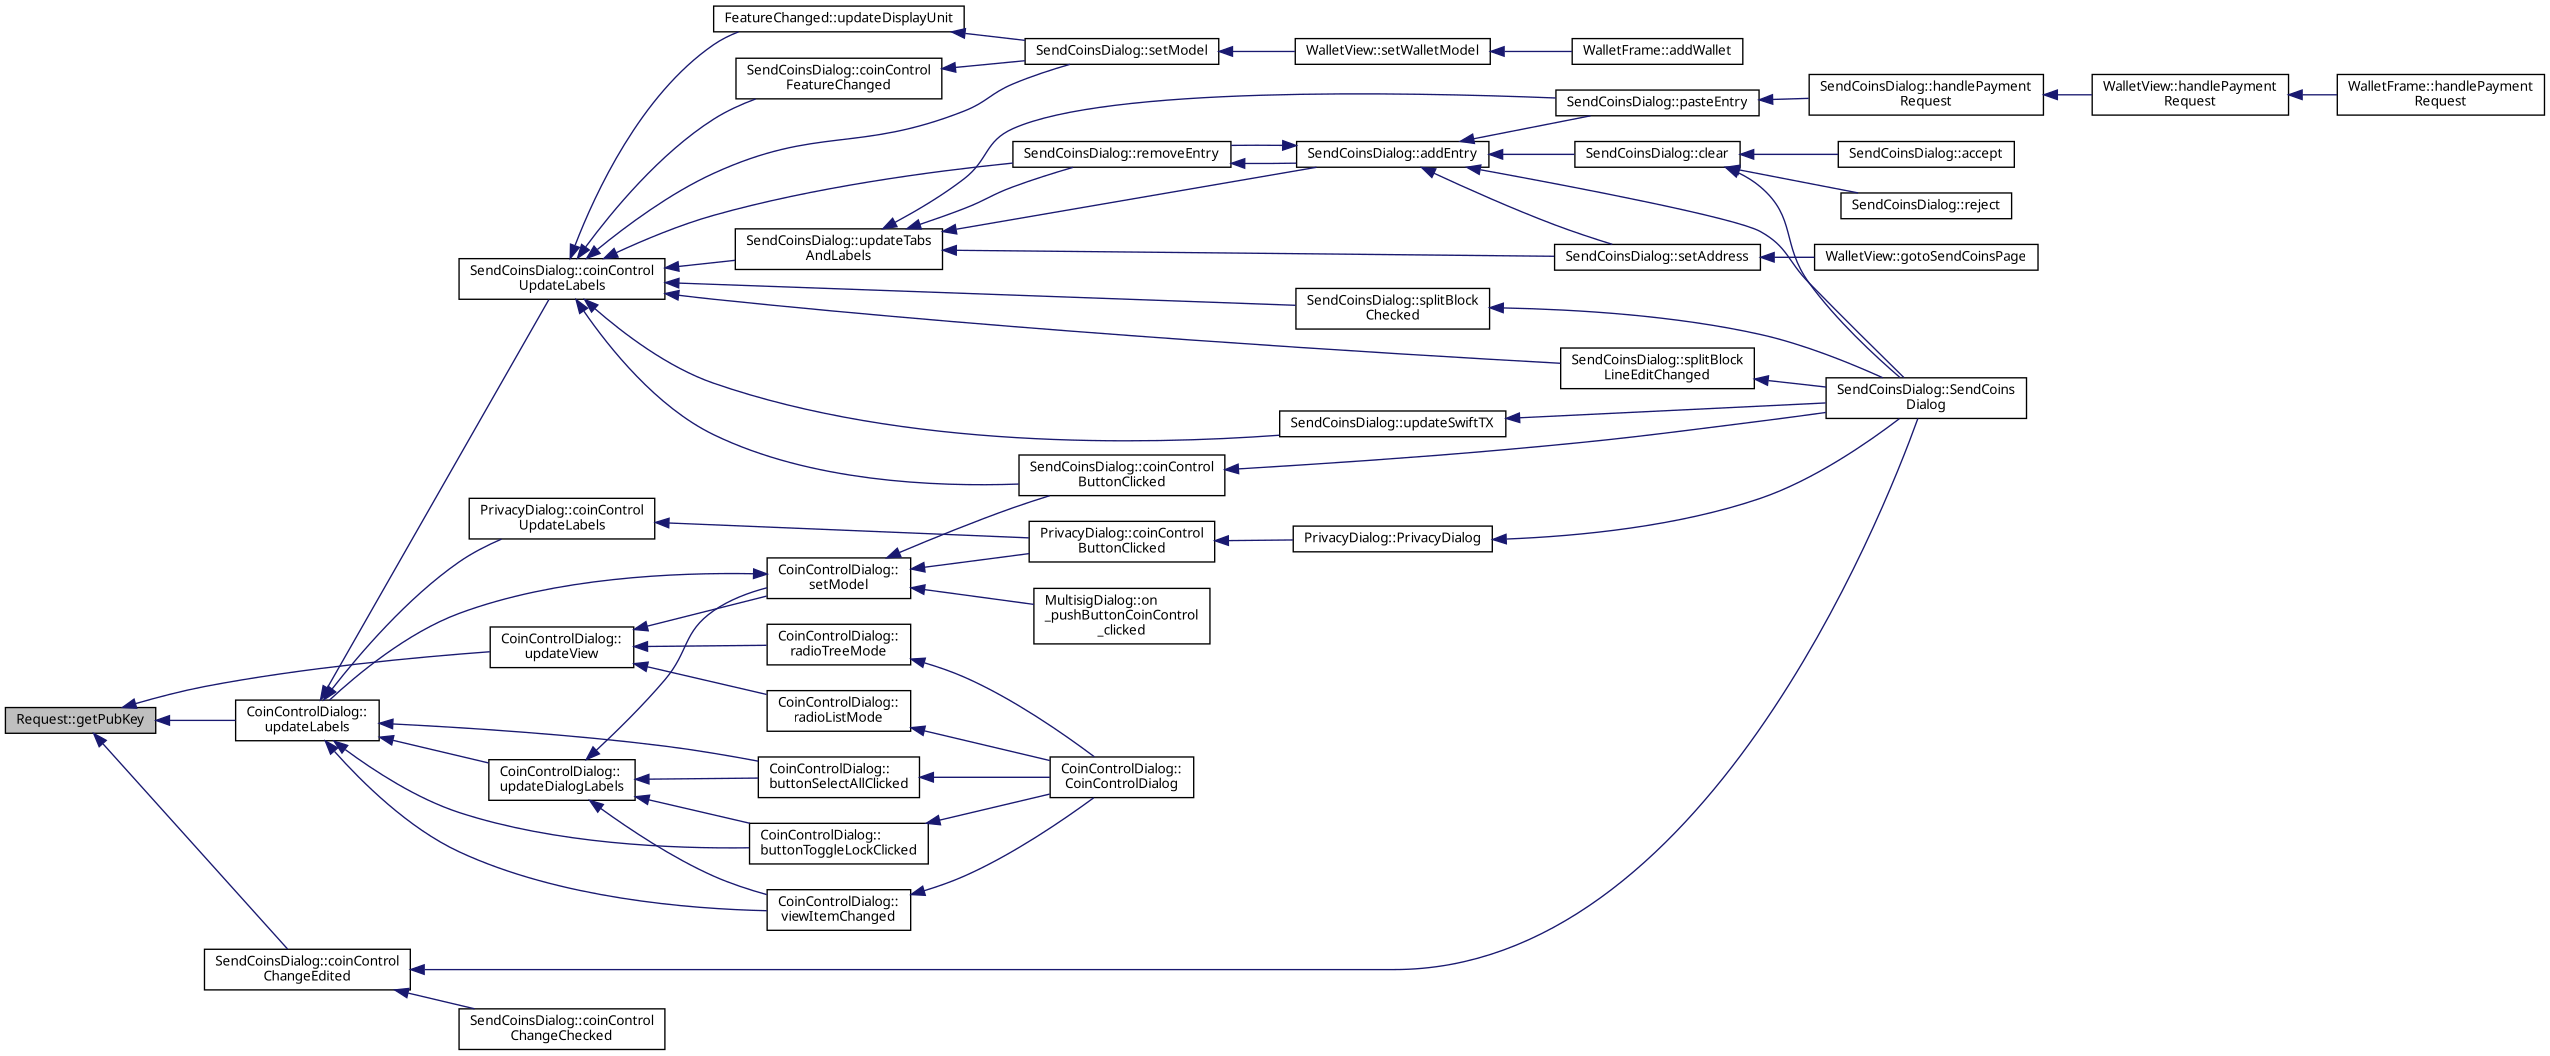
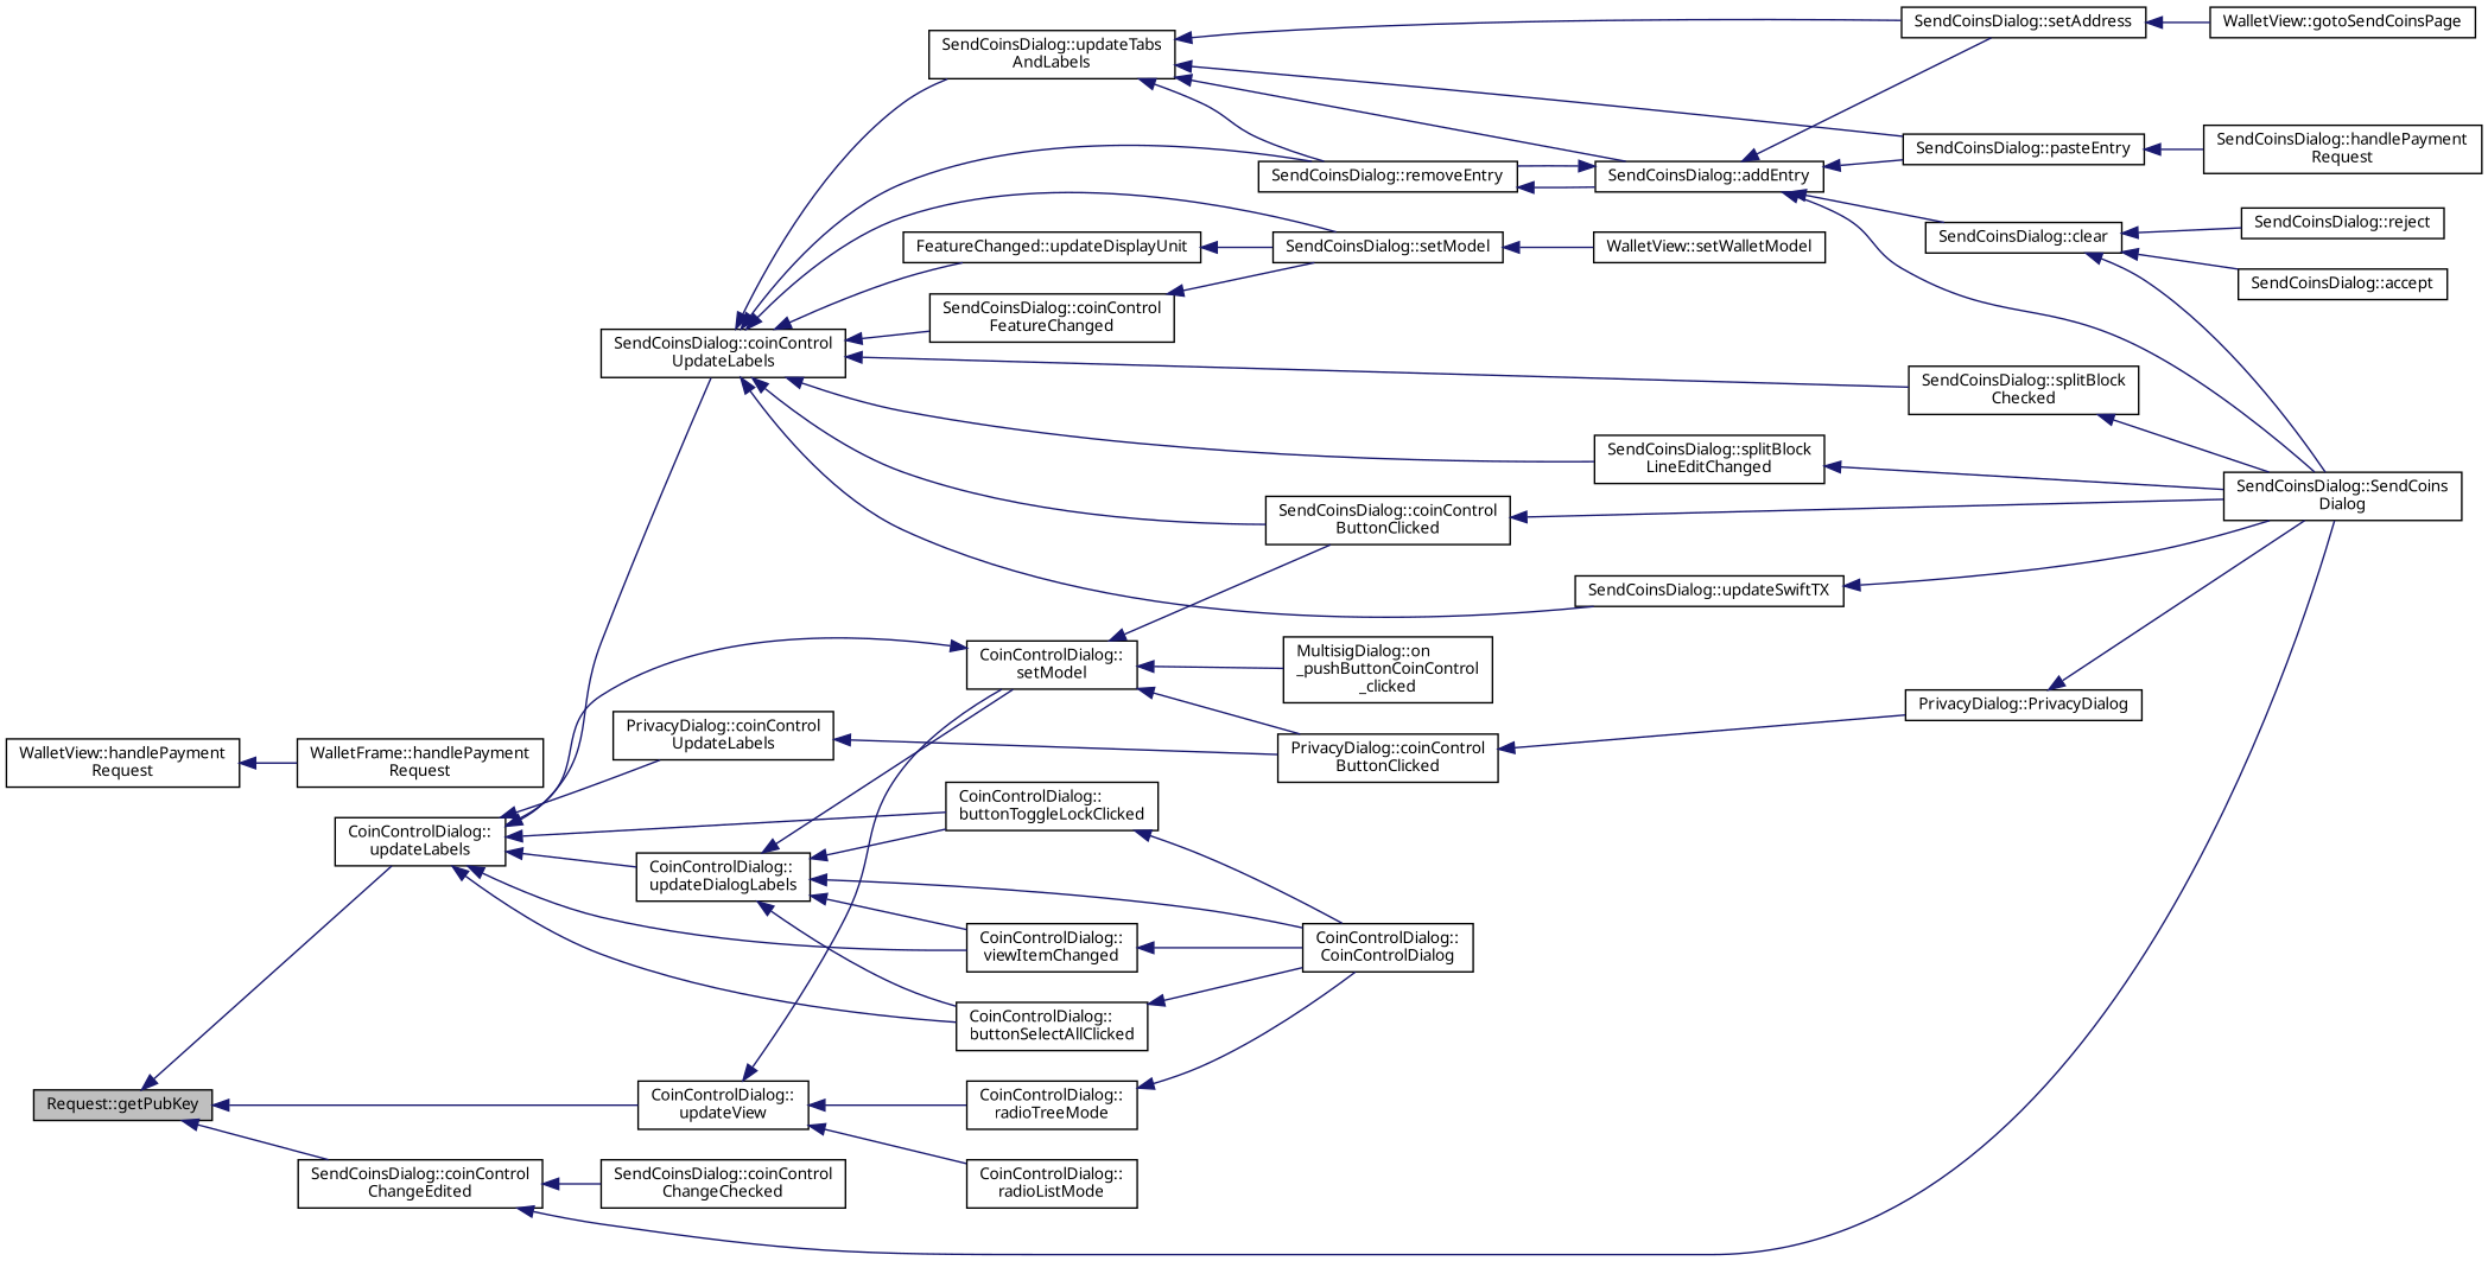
  digraph {
    fontname="Noto Sans"
    rankdir=LR
    node [color=black fillcolor=white fontname="Noto Sans" fontsize=10 shape=record style=filled]
    edge [color=midnightblue dir=back fontname="Noto Sans" fontsize=10 labelfontname=Helvetica labelfontsize=10 style=solid]
    n1 [fillcolor=grey75 fontcolor=black height=0.2 label="Request::getPubKey" width=0.4]
    n2 [height=0.2 label="CoinControlDialog::\lupdateLabels" width=0.4]
    n3 [height=0.2 label="CoinControlDialog::\lupdateView" width=0.4]
    n4 [height=0.2 label="SendCoinsDialog::coinControl\lChangeEdited" width=0.4]
    n5 [height=0.2 label="CoinControlDialog::\lbuttonSelectAllClicked" width=0.4]
    n6 [height=0.2 label="CoinControlDialog::\lbuttonToggleLockClicked" width=0.4]
    n7 [height=0.2 label="CoinControlDialog::\lviewItemChanged" width=0.4]
    n8 [height=0.2 label="CoinControlDialog::\lupdateDialogLabels" width=0.4]
    n9 [height=0.2 label="PrivacyDialog::coinControl\lUpdateLabels" width=0.4]
    n10 [height=0.2 label="SendCoinsDialog::coinControl\lUpdateLabels" width=0.4]
    n11 [height=0.2 label="CoinControlDialog::\lsetModel" width=0.4]
    n12 [height=0.2 label="CoinControlDialog::\lradioTreeMode" width=0.4]
    n13 [height=0.2 label="CoinControlDialog::\lradioListMode" width=0.4]
    n14 [height=0.2 label="SendCoinsDialog::SendCoins\lDialog" width=0.4]
    n15 [height=0.2 label="SendCoinsDialog::coinControl\lChangeChecked" width=0.4]
    n16 [height=0.2 label="MultisigDialog::on\l_pushButtonCoinControl\l_clicked" width=0.4]
    n17 [height=0.2 label="PrivacyDialog::coinControl\lButtonClicked" width=0.4]
    n18 [height=0.2 label="SendCoinsDialog::coinControl\lButtonClicked" width=0.4]
    n19 [height=0.2 label="CoinControlDialog::\lCoinControlDialog" width=0.4]
    n20 [height=0.2 label="SendCoinsDialog::setModel" width=0.4]
    n21 [height=0.2 label="SendCoinsDialog::updateTabs\lAndLabels" width=0.4]
    n22 [height=0.2 label="FeatureChanged::updateDisplayUnit" width=0.4]
    n23 [height=0.2 label="SendCoinsDialog::updateSwiftTX" width=0.4]
    n24 [height=0.2 label="SendCoinsDialog::splitBlock\lChecked" width=0.4]
    n25 [height=0.2 label="SendCoinsDialog::splitBlock\lLineEditChanged" width=0.4]
    n26 [height=0.2 label="SendCoinsDialog::coinControl\lFeatureChanged" width=0.4]
    n27 [height=0.2 label="SendCoinsDialog::removeEntry" width=0.4]
    n28 [height=0.2 label="PrivacyDialog::PrivacyDialog" width=0.4]
    n29 [height=0.2 label="WalletView::setWalletModel" width=0.4]
    n30 [height=0.2 label="SendCoinsDialog::addEntry" width=0.4]
    n31 [height=0.2 label="SendCoinsDialog::clear" width=0.4]
    n32 [height=0.2 label="SendCoinsDialog::setAddress" width=0.4]
    n33 [height=0.2 label="SendCoinsDialog::pasteEntry" width=0.4]
-   n34 [height=0.2 label="WalletFrame::addWallet" width=0.4]
    n35 [height=0.2 label="SendCoinsDialog::reject" width=0.4]
    n36 [height=0.2 label="SendCoinsDialog::accept" width=0.4]
    n37 [height=0.2 label="WalletView::gotoSendCoinsPage" width=0.4]
    n38 [height=0.2 label="SendCoinsDialog::handlePayment\lRequest" width=0.4]
    n39 [height=0.2 label="WalletView::handlePayment\lRequest" width=0.4]
    n40 [height=0.2 label="WalletFrame::handlePayment\lRequest" width=0.4]
    n1 -> n2
    n1 -> n3
    n1 -> n4
    n2 -> n5
    n2 -> n6
    n2 -> n7
    n2 -> n8
    n2 -> n9
    n2 -> n10
    n3 -> n11
    n3 -> n12
    n3 -> n13
    n4 -> n14
    n4 -> n15
    n5 -> n19
    n6 -> n19
    n7 -> n19
    n8 -> n5
    n8 -> n6
    n8 -> n7
    n8 -> n11
    n9 -> n17
    n10 -> n18
    n10 -> n20
    n10 -> n21
    n10 -> n22
    n10 -> n23
    n10 -> n24
    n10 -> n25
    n10 -> n26
    n10 -> n27
    n11 -> n2
    n11 -> n16
    n11 -> n17
    n11 -> n18
    n12 -> n19
-   n13 -> n19
+   n8 -> n19
    n17 -> n28
    n18 -> n14
    n20 -> n29
    n21 -> n27
    n21 -> n30
    n21 -> n32
    n21 -> n33
    n22 -> n20
    n23 -> n14
    n24 -> n14
    n25 -> n14
    n26 -> n20
    n27 -> n30
    n28 -> n14
-   n29 -> n34
    n30 -> n14
    n30 -> n27
    n30 -> n31
    n30 -> n32
    n30 -> n33
    n31 -> n14
    n31 -> n35
    n31 -> n36
    n32 -> n37
    n33 -> n38
-   n38 -> n39
    n39 -> n40
  }
